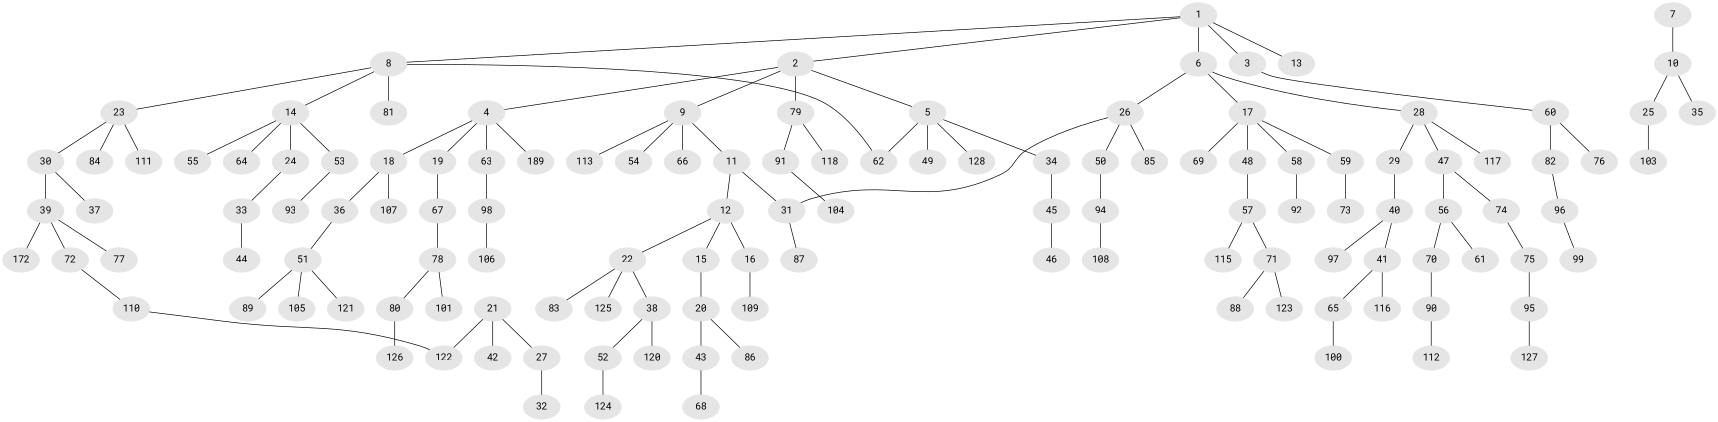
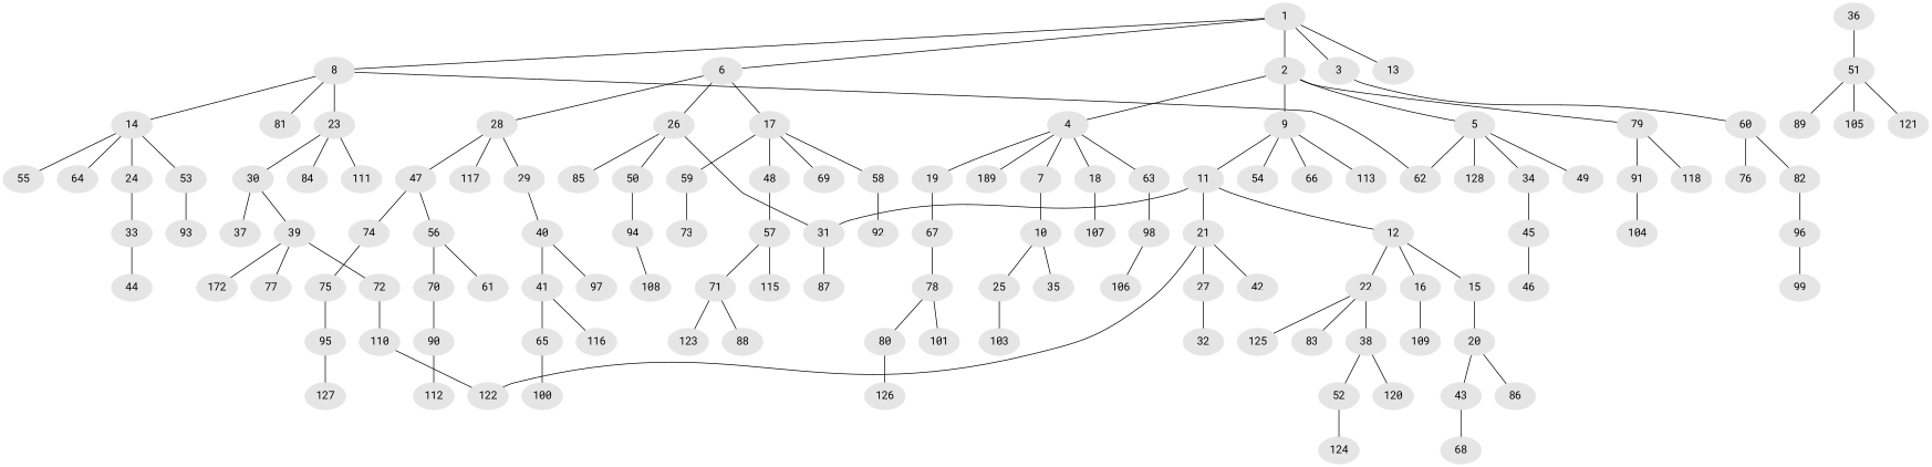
  graph {
    fontname="Roboto Mono"
    node [color=gray90 fontname="Roboto Mono" style=filled]
    edge [fontname="Roboto Mono"]
    1
    2
    3
    6
    8
    13
    4
    5
    9
    79
    60
    17
    26
    28
    62
    14
    23
    81
    7
    18
    19
    63
    n23 [label=189]
    34
    49
    128
    11
    54
    66
    113
    91
    118
    76
    82
    10
    36
    107
    67
    98
    45
    48
    58
    59
    69
    31
    50
    85
    29
    47
    117
    25
    35
    24
    53
    55
    64
    30
    84
    111
    12
    21
    103
    15
    16
    22
    27
    42
    122
    87
    20
    109
    38
    83
    125
    33
    93
    43
    86
    57
    92
    73
    51
    78
    68
    32
    52
    120
    37
    39
    44
    94
    40
    56
    74
    41
    97
    72
    77
    n99 [label=172]
    46
    89
    105
    121
    124
    110
    65
    116
    100
    61
    70
    75
    71
    115
    108
    90
    88
    123
    96
    106
    80
    101
    112
    95
    127
    126
    104
    99
    1 -- 2
    1 -- 3
    1 -- 6
    1 -- 8
    1 -- 13
    2 -- 4
    2 -- 5
    2 -- 9
    2 -- 79
    3 -- 60
    6 -- 17
    6 -- 26
    6 -- 28
    8 -- 62
    8 -- 14
    8 -- 23
    8 -- 81
+   4 -- 7
    4 -- 18
    4 -- 19
    4 -- 63
    4 -- n23
    5 -- 62
    5 -- 34
    5 -- 49
    5 -- 128
    9 -- 11
    9 -- 54
    9 -- 66
    9 -- 113
    79 -- 91
    79 -- 118
    60 -- 76
    60 -- 82
    17 -- 48
    17 -- 58
    17 -- 59
    17 -- 69
    26 -- 31
    26 -- 50
    26 -- 85
    28 -- 29
    28 -- 47
    28 -- 117
    14 -- 24
    14 -- 53
    14 -- 55
    14 -- 64
    23 -- 30
    23 -- 84
    23 -- 111
    7 -- 10
-   18 -- 36
    18 -- 107
    19 -- 67
    63 -- 98
    34 -- 45
    11 -- 31
    11 -- 12
+   11 -- 21
    91 -- 104
    82 -- 96
    10 -- 25
    10 -- 35
    36 -- 51
    67 -- 78
    98 -- 106
    45 -- 46
    48 -- 57
    58 -- 92
    59 -- 73
    31 -- 87
    50 -- 94
    29 -- 40
    47 -- 56
    47 -- 74
    25 -- 103
    24 -- 33
    53 -- 93
    30 -- 37
    30 -- 39
    12 -- 15
    12 -- 16
    12 -- 22
    21 -- 27
    21 -- 42
    21 -- 122
    15 -- 20
    16 -- 109
    22 -- 38
    22 -- 83
    22 -- 125
    27 -- 32
    20 -- 43
    20 -- 86
    38 -- 52
    38 -- 120
    33 -- 44
    43 -- 68
    57 -- 71
    57 -- 115
    51 -- 89
    51 -- 105
    51 -- 121
    78 -- 80
    78 -- 101
    52 -- 124
    39 -- 72
    39 -- 77
    39 -- n99
    94 -- 108
    40 -- 41
    40 -- 97
    56 -- 61
    56 -- 70
    74 -- 75
    41 -- 65
    41 -- 116
    72 -- 110
    110 -- 122
    65 -- 100
    70 -- 90
    75 -- 95
    71 -- 88
    71 -- 123
    90 -- 112
    96 -- 99
    80 -- 126
    95 -- 127
  }
